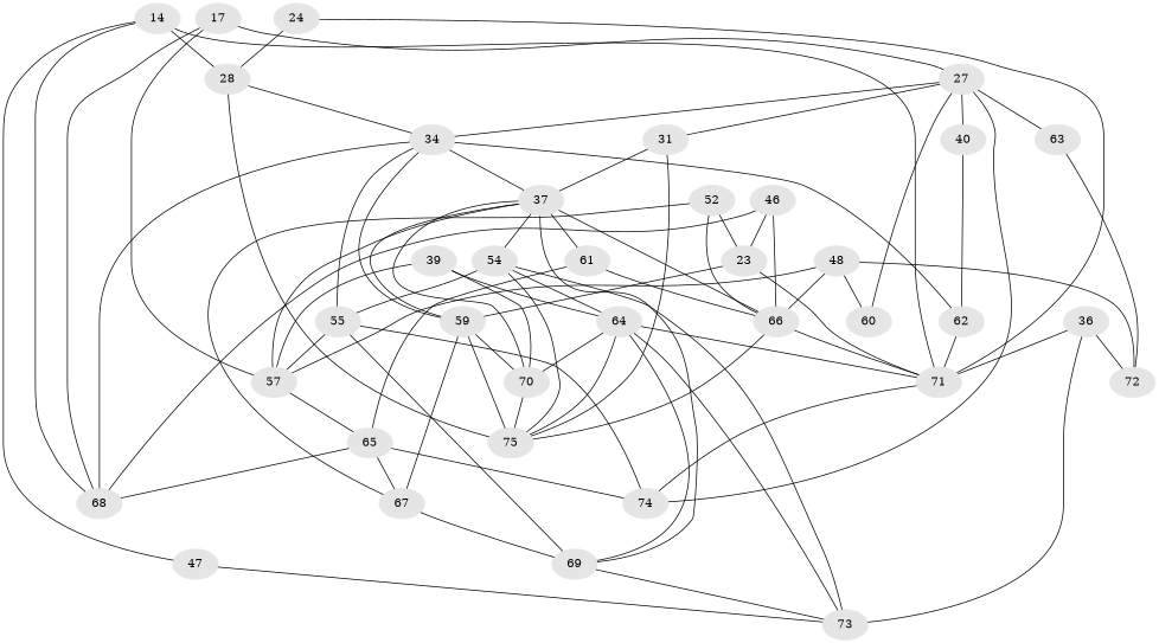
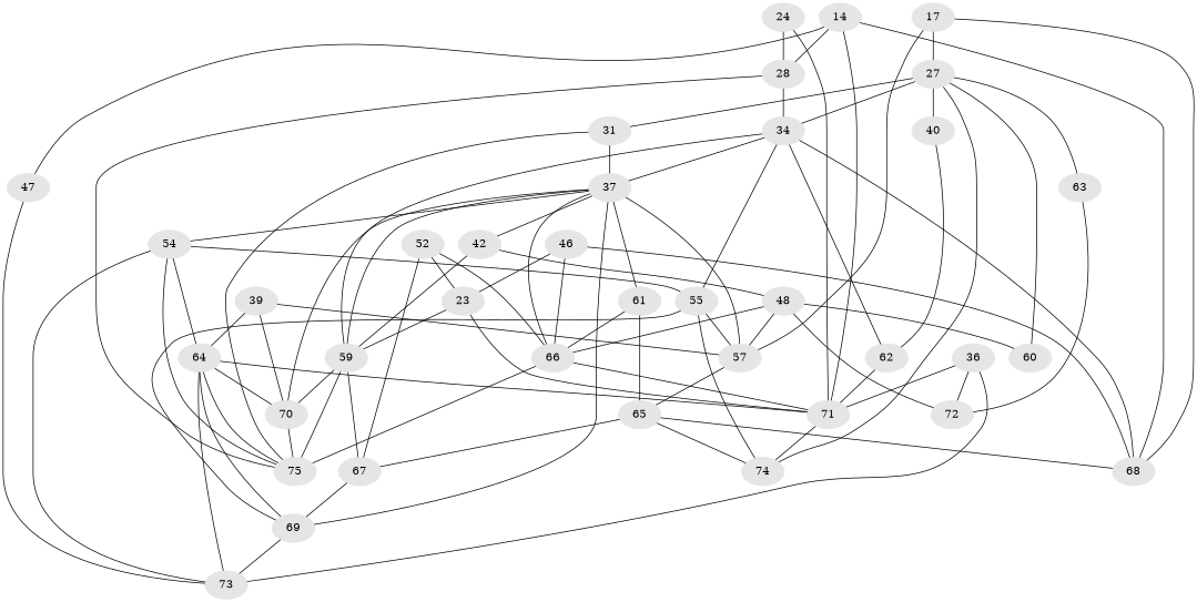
  graph {
    node [color=gray90 style=filled]
    28 [super="+7"]
    34 [super="+1"]
    75 [super="+41"]
    14
    47
    68 [super="+13"]
    71 [super="+49+45"]
    73 [super="+29"]
    74
    27 [super="+3"]
    31
    40
    60
    63
    17
    57 [super="+18"]
    65 [super="+30"]
    24
    37 [super="+35"]
    55
    59 [super="+38+26"]
    62 [super="+10"]
    72
+   42
    54 [super="+43"]
    61 [super="+9+58"]
    66 [super="+56+2"]
    69 [super="+19"]
    70 [super="+44"]
    67 [super="+6+51"]
    36
    48 [super="+4+23"]
    64 [super="+50"]
    39 [super="+15"]
    52 [super="+20"]
    n36 [label=23 super="+16+8"]
    46
    28 -- 34
    28 -- 75 [weight=2]
    34 -- 68
    34 -- 37
    34 -- 55
    34 -- 59
    34 -- 62
    14 -- 28 [weight=2]
    14 -- 47
    14 -- 68
    14 -- 71
    47 -- 73
    71 -- 74
    27 -- 34 [weight=2]
    27 -- 74
    27 -- 31
    27 -- 40
    27 -- 60
    27 -- 63
    31 -- 75
    31 -- 37
    40 -- 62
    63 -- 72
    17 -- 68
    17 -- 27
    17 -- 57
    57 -- 65 [weight=2]
    65 -- 68
    65 -- 74
    65 -- 67
    24 -- 28
    24 -- 71
    37 -- 57
    37 -- 59
+   37 -- 42
    37 -- 54
    37 -- 61 [weight=3]
    37 -- 66
    37 -- 69
    37 -- 70
    55 -- 74
    55 -- 57
    55 -- 69
    59 -- 75 [weight=4]
    59 -- 70
    59 -- 67 [weight=2]
    62 -- 71 [weight=3]
+   42 -- 59
+   42 -- 48
    54 -- 75
    54 -- 73
    54 -- 55
    54 -- 64
    61 -- 65 [weight=4]
    61 -- 66 [weight=2]
    66 -- 75 [weight=2]
    66 -- 71
    69 -- 73
    70 -- 75
    67 -- 69 [weight=2]
    36 -- 71
    36 -- 73 [weight=2]
    36 -- 72
    48 -- 60
    48 -- 57 [weight=2]
    48 -- 72
    48 -- 66 [weight=3]
    64 -- 75
    64 -- 71
    64 -- 73
    64 -- 69
    64 -- 70
    39 -- 57 [weight=2]
    39 -- 70
    39 -- 64
    52 -- 66
    52 -- 67
    52 -- n36 [weight=2]
    n36 -- 71
    n36 -- 59 [weight=2]
    46 -- 68
    46 -- 66
    46 -- n36
  }
